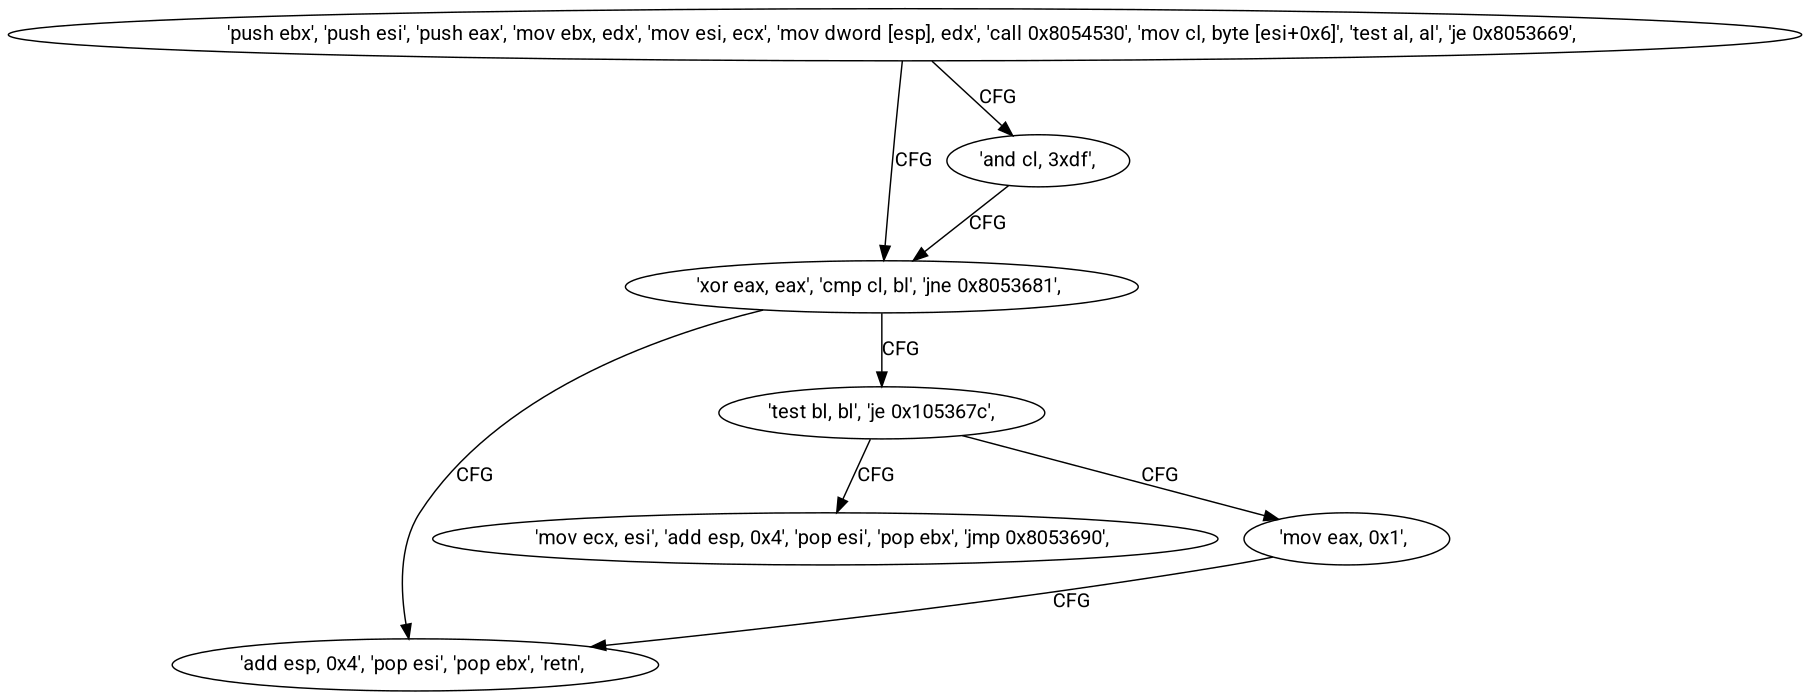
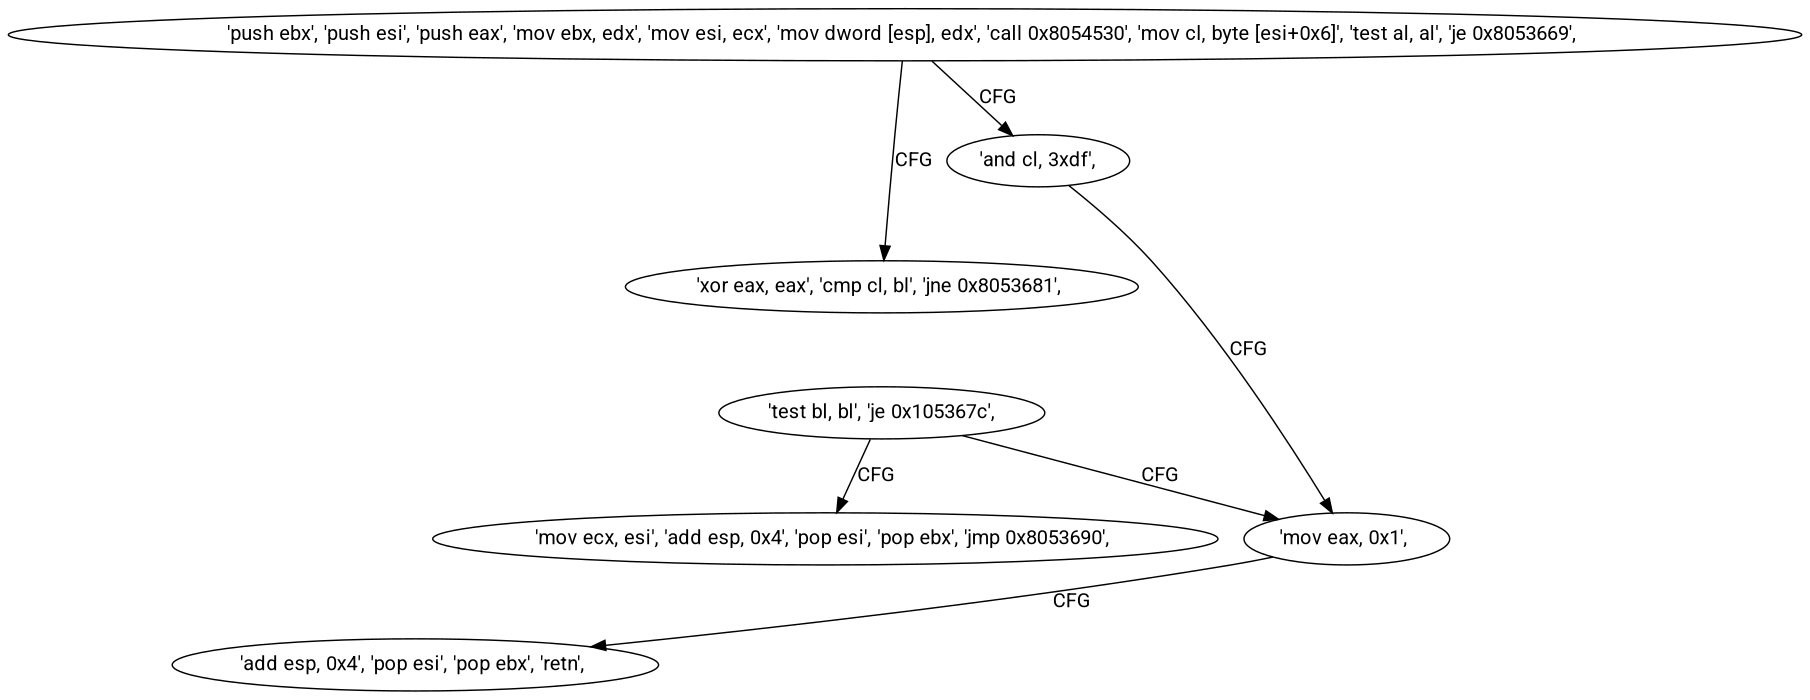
  digraph {
    fontname=Roboto
    node [fontname=Roboto]
    edge [fontname=Roboto]
    n1 [label="'push ebx', 'push esi', 'push eax', 'mov ebx, edx', 'mov esi, ecx', 'mov dword [esp], edx', 'call 0x8054530', 'mov cl, byte [esi+0x6]', 'test al, al', 'je 0x8053669', "]
    n2 [label="'xor eax, eax', 'cmp cl, bl', 'jne 0x8053681', "]
    n3 [label="'and cl, 3xdf',"]
    n4 [label="'add esp, 0x4', 'pop esi', 'pop ebx', 'retn', "]
    n5 [label="'test bl, bl', 'je 0x105367c',"]
    n6 [label="'mov eax, 0x1', "]
    n7 [label="'mov ecx, esi', 'add esp, 0x4', 'pop esi', 'pop ebx', 'jmp 0x8053690', "]
    n1 -> n2 [label=CFG]
    n1 -> n3 [label=CFG]
-   n2 -> n4 [label=CFG]
-   n2 -> n5 [label=CFG]
-   n3 -> n2 [label=CFG]
+   n3 -> n6 [label=CFG]
    n5 -> n6 [label=CFG]
    n5 -> n7 [label=CFG]
    n6 -> n4 [label=CFG]
  }
